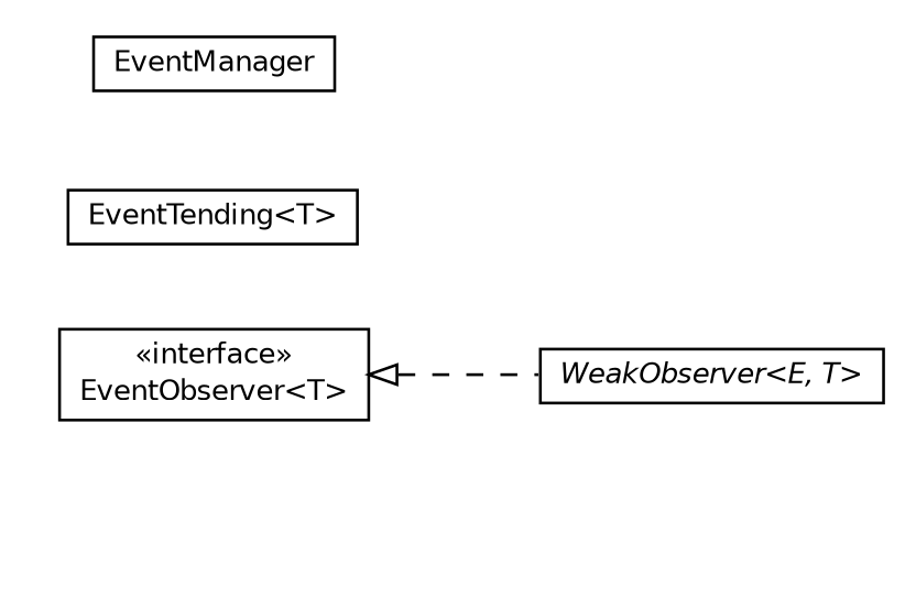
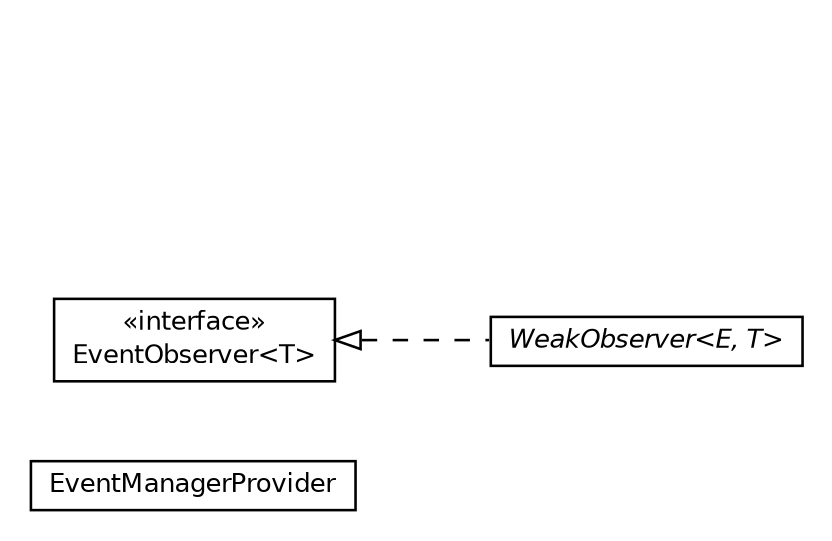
  digraph {
    nodesep=0.25
    ranksep=0.5
    rankdir=LR
    node [fontcolor=black fontname=Helvetica fontsize=10.0 shape=plaintext]
+   n1 [label=<<table title="org.androidtransfuse.event.EventManagerProvider" border="0" cellborder="1" cellspacing="0" cellpadding="2" port="p" href="./EventManagerProvider.html"> 		<tr><td><table border="0" cellspacing="0" cellpadding="1"> <tr><td align="center" balign="center"> EventManagerProvider </td></tr> 		</table></td></tr> 		</table>>]
    n2 [label=<<table title="org.androidtransfuse.event.EventObserver" border="0" cellborder="1" cellspacing="0" cellpadding="2" port="p" href="./EventObserver.html"> 		<tr><td><table border="0" cellspacing="0" cellpadding="1"> <tr><td align="center" balign="center"> &#171;interface&#187; </td></tr> <tr><td align="center" balign="center"> EventObserver&lt;T&gt; </td></tr> 		</table></td></tr> 		</table>>]
    n3 [label=<<table title="org.androidtransfuse.event.WeakObserver" border="0" cellborder="1" cellspacing="0" cellpadding="2" port="p" href="./WeakObserver.html"> 		<tr><td><table border="0" cellspacing="0" cellpadding="1"> <tr><td align="center" balign="center"><font face="Helvetica-Oblique"> WeakObserver&lt;E, T&gt; </font></td></tr> 		</table></td></tr> 		</table>>]
-   n4 [label=<<table title="org.androidtransfuse.event.EventTending" border="0" cellborder="1" cellspacing="0" cellpadding="2" port="p" href="./EventTending.html"> 		<tr><td><table border="0" cellspacing="0" cellpadding="1"> <tr><td align="center" balign="center"> EventTending&lt;T&gt; </td></tr> 		</table></td></tr> 		</table>>]
-   n5 [label=<<table title="org.androidtransfuse.event.EventManager" border="0" cellborder="1" cellspacing="0" cellpadding="2" port="p" href="./EventManager.html"> 		<tr><td><table border="0" cellspacing="0" cellpadding="1"> <tr><td align="center" balign="center"> EventManager </td></tr> 		</table></td></tr> 		</table>>]
    n2 -> n3 [arrowtail=empty dir=back fontname=Helvetica fontsize=10 headport=p labelfontname=Helvetica labelfontsize=10 style=dashed tailport=p]
  }
